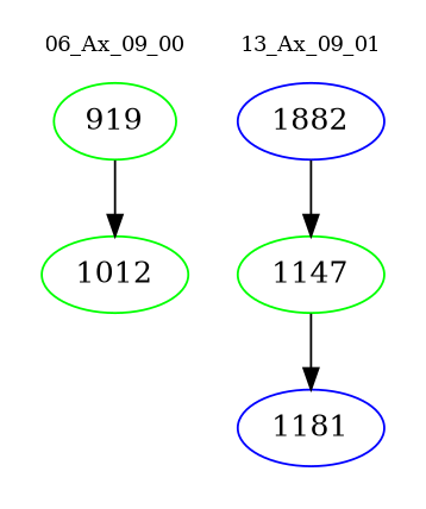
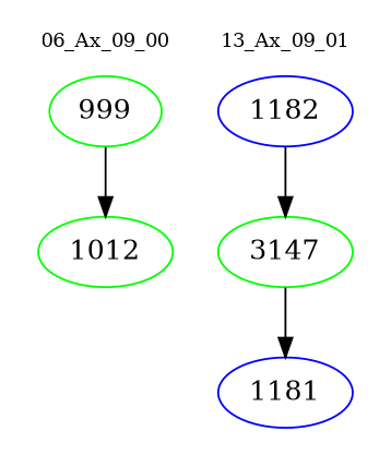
  digraph {
    node [color=green]
    edge [color=black]
-   n1 [label=919]
+   n1 [label=999]
    n2 [label=1012]
-   n3 [color=blue label=1882]
-   n4 [label=1147]
+   n3 [color=blue label=1182]
+   n4 [label=3147]
    n5 [color=blue label=1181]
    subgraph cluster_1 {
      color=white
      fontsize=10
      label="06_Ax_09_00"
      n1
      n2
    }
    subgraph cluster_2 {
      color=white
      fontsize=10
      label="13_Ax_09_01"
      n3
      n4
      n5
    }
    n1 -> n2
    n3 -> n4
    n4 -> n5
  }
